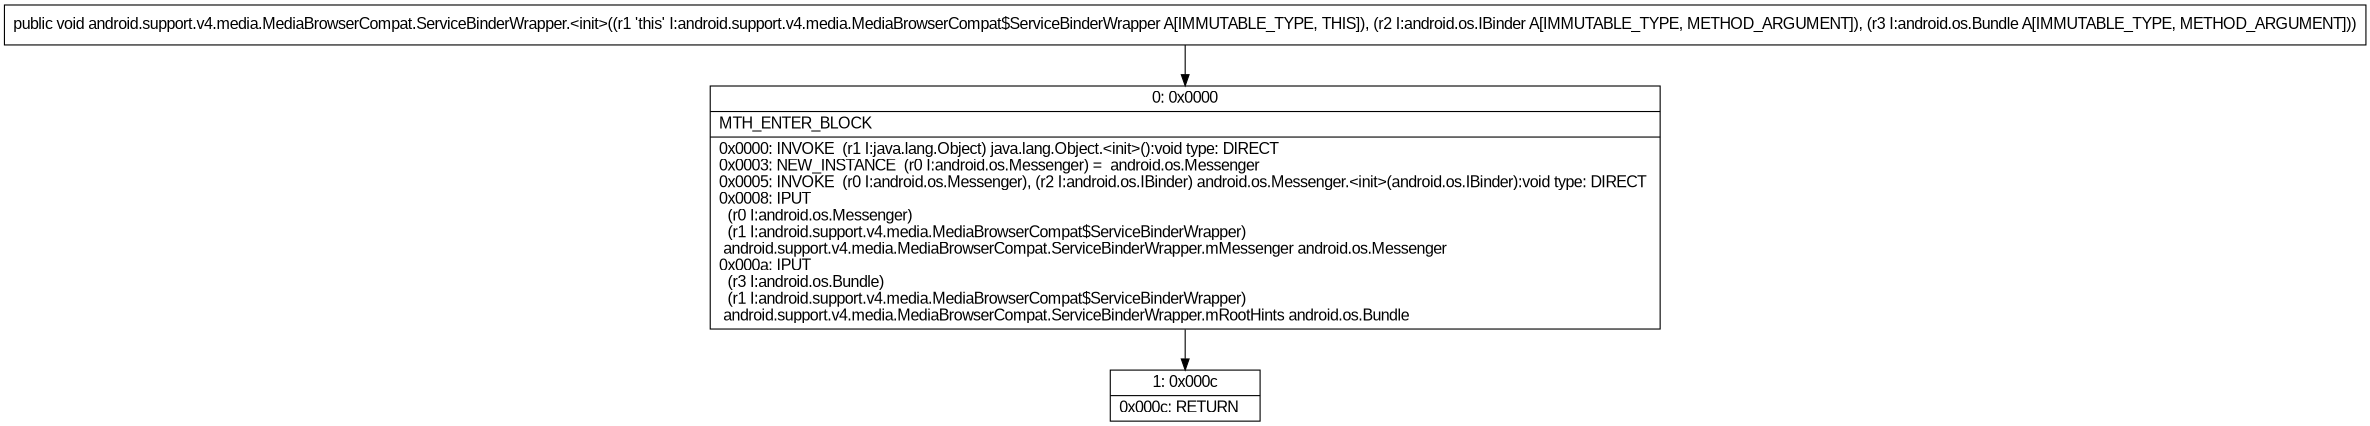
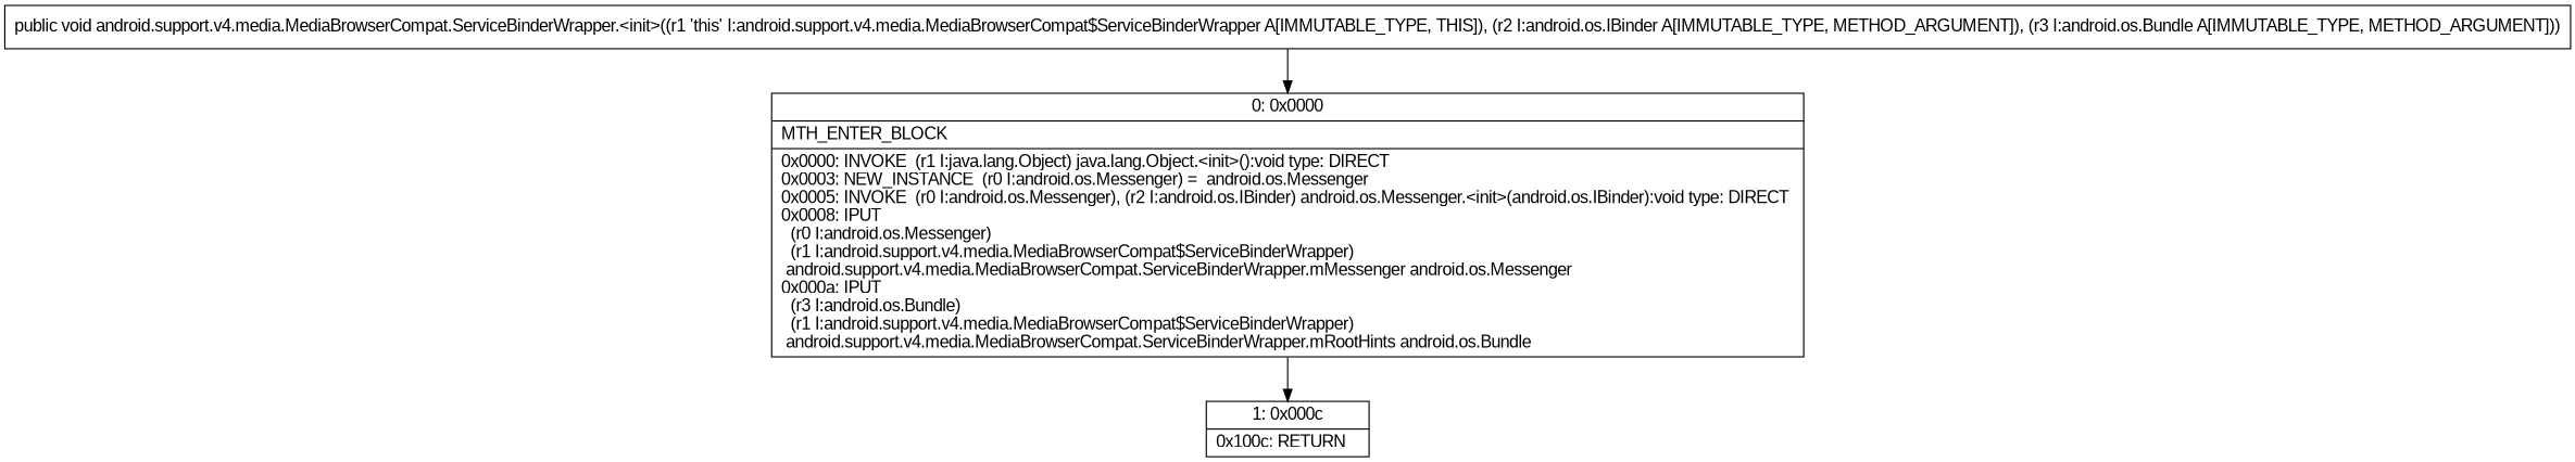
  digraph {
    fontname="Liberation Sans"
    node [shape=record fontname="Liberation Sans"]
    edge [fontname="Liberation Sans"]
    n1 [label="{0\:\ 0x0000|MTH_ENTER_BLOCK\l|0x0000: INVOKE  (r1 I:java.lang.Object) java.lang.Object.\<init\>():void type: DIRECT \l0x0003: NEW_INSTANCE  (r0 I:android.os.Messenger) =  android.os.Messenger \l0x0005: INVOKE  (r0 I:android.os.Messenger), (r2 I:android.os.IBinder) android.os.Messenger.\<init\>(android.os.IBinder):void type: DIRECT \l0x0008: IPUT  \l  (r0 I:android.os.Messenger)\l  (r1 I:android.support.v4.media.MediaBrowserCompat$ServiceBinderWrapper)\l android.support.v4.media.MediaBrowserCompat.ServiceBinderWrapper.mMessenger android.os.Messenger \l0x000a: IPUT  \l  (r3 I:android.os.Bundle)\l  (r1 I:android.support.v4.media.MediaBrowserCompat$ServiceBinderWrapper)\l android.support.v4.media.MediaBrowserCompat.ServiceBinderWrapper.mRootHints android.os.Bundle \l}"]
-   n2 [label="{1\:\ 0x000c|0x000c: RETURN   \l}"]
+   n2 [label="{1\:\ 0x000c|0x100c: RETURN   \l}"]
    n3 [label="{public void android.support.v4.media.MediaBrowserCompat.ServiceBinderWrapper.\<init\>((r1 'this' I:android.support.v4.media.MediaBrowserCompat$ServiceBinderWrapper A[IMMUTABLE_TYPE, THIS]), (r2 I:android.os.IBinder A[IMMUTABLE_TYPE, METHOD_ARGUMENT]), (r3 I:android.os.Bundle A[IMMUTABLE_TYPE, METHOD_ARGUMENT])) }"]
    n1 -> n2
    n3 -> n1
  }
